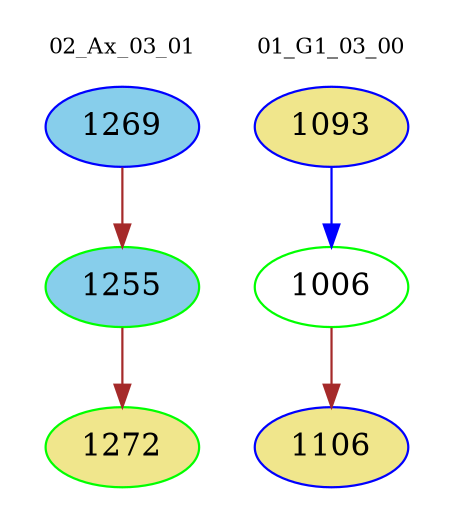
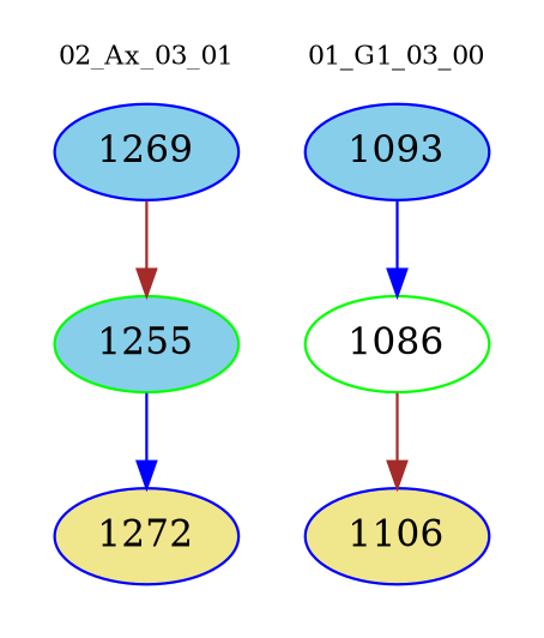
  digraph {
    node [color=blue fillcolor=khaki style=filled]
    edge [color=brown]
    n1 [fillcolor=skyblue label=1269]
    n2 [color=green fillcolor=skyblue label=1255]
-   n3 [color=green label=1272]
-   n4 [label=1093]
-   n5 [color=green fillcolor=white label=1006]
+   n3 [label=1272]
+   n4 [fillcolor=skyblue label=1093]
+   n5 [color=green fillcolor=white label=1086]
    n6 [label=1106]
    subgraph cluster_1 {
      color=white
      fontsize=10
      label="02_Ax_03_01"
      n1
      n2
      n3
    }
    subgraph cluster_2 {
      color=white
      fontsize=10
      label="01_G1_03_00"
      n4
      n5
      n6
    }
    n1 -> n2
-   n2 -> n3
+   n2 -> n3 [color=blue]
    n4 -> n5 [color=blue]
    n5 -> n6
  }
